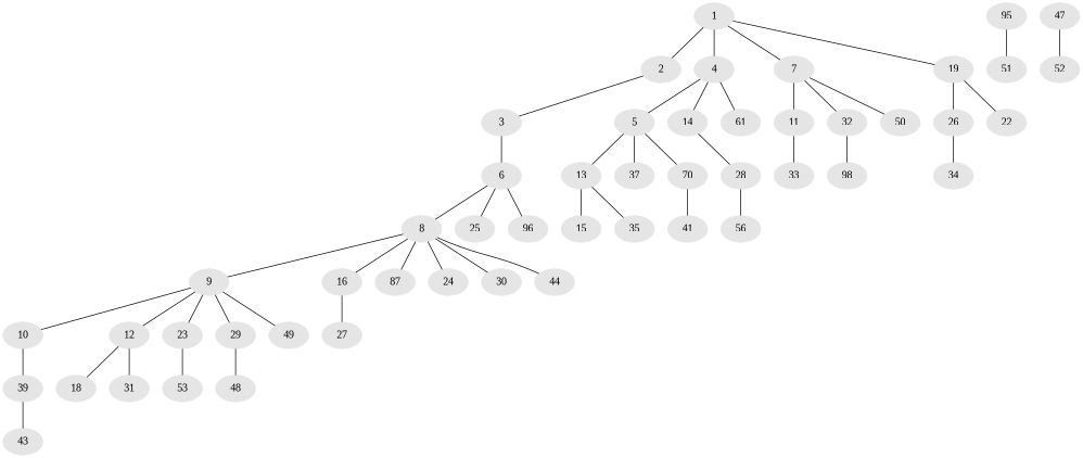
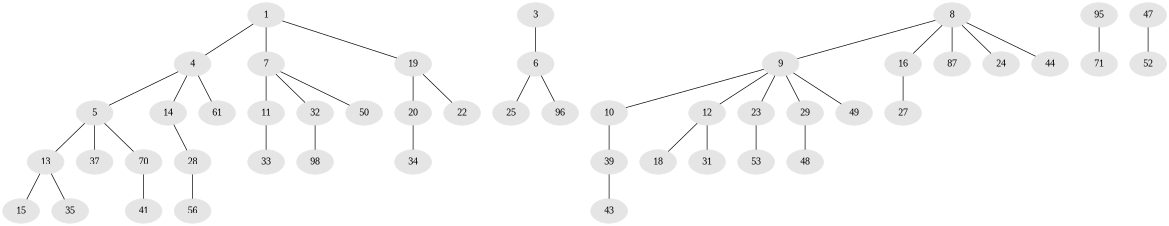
  graph {
    fontname="Liberation Serif"
    node [color=gray90 fontname="Liberation Serif" style=filled]
    edge [fontname="Liberation Serif" weight=1.0]
    1
-   2
    4
    7
    19
    3
    5
    14
    n9 [label=61]
    11
    32
    50
-   20 [label=26]
+   20
    22
    6
    8
    25
    n18 [label=96]
    13
    37
    n21 [label=70]
    28
    15
    35
    41
    9
    16
    n28 [label=87]
    24
-   30
    44
    33
    n33 [label=98]
    10
    12
    23
    29
    49
    27
    39
    18
    31
    53
    48
    43
    n46 [label=56]
    34
    n48 [label=95]
-   51
+   51 [label=71]
    47
    52
-   1 -- 2 [weight=2.0]
    1 -- 4
    1 -- 7
    1 -- 19
-   2 -- 3
    4 -- 5
    4 -- 14
    4 -- n9
    7 -- 11 [weight=3.0]
    7 -- 32
    7 -- 50
    19 -- 20
    19 -- 22
    3 -- 6 [weight=2.0]
    5 -- 13 [weight=2.0]
    5 -- 37
    5 -- n21
    14 -- 28
    11 -- 33
    32 -- n33
    20 -- 34
-   6 -- 8
    6 -- 25
    6 -- n18
    8 -- 9
    8 -- 16
    8 -- n28
    8 -- 24
-   8 -- 30
    8 -- 44
    13 -- 15
    13 -- 35
    n21 -- 41
    28 -- n46
    9 -- 10
    9 -- 12
    9 -- 23
    9 -- 29
    9 -- 49
    16 -- 27 [weight=2.0]
    10 -- 39 [weight=2.0]
    12 -- 18
    12 -- 31
    23 -- 53
    29 -- 48
    39 -- 43
    n48 -- 51
    47 -- 52
  }
